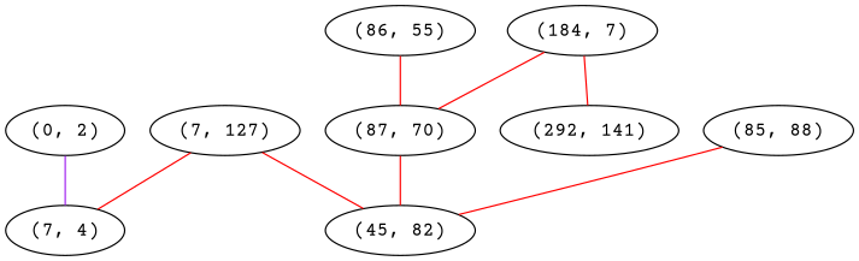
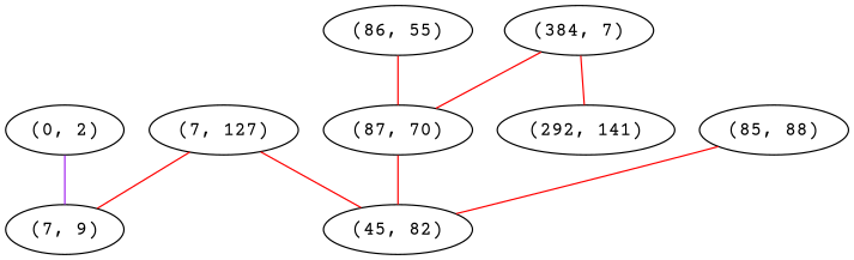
  graph {
    fontname="Courier Prime"
    node [fontname="Courier Prime"]
    edge [color=red fontname="Courier Prime" weight=1]
    n1 [label="(0, 2)"]
-   "(7, 9)" [label="(7, 4)"]
+   "(7, 9)"
    "(86, 55)"
    "(87, 70)"
    n5 [label="(45, 82)"]
    n6 [label="(85, 88)"]
-   "(184, 7)"
+   "(184, 7)" [label="(384, 7)"]
    n8 [label="(292, 141)"]
    "(7, 127)"
    n1 -- "(7, 9)" [color=purple weight=4]
    "(86, 55)" -- "(87, 70)"
    "(87, 70)" -- n5
    n6 -- n5
    "(184, 7)" -- "(87, 70)"
    "(184, 7)" -- n8
    "(7, 127)" -- "(7, 9)"
    "(7, 127)" -- n5
  }
